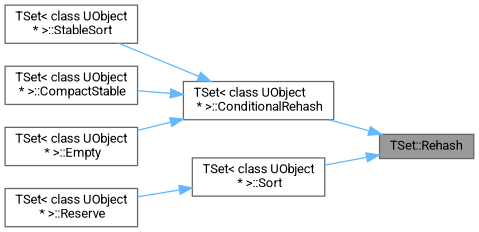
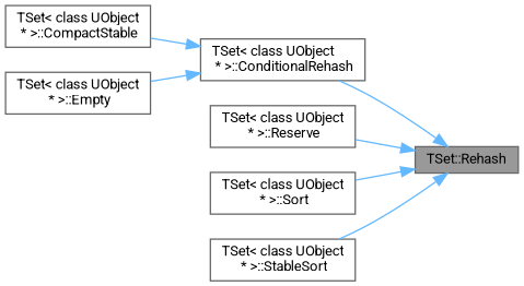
  digraph {
    fontname=Roboto
    rankdir=RL
    node [color=grey40 fillcolor=white fontname=Roboto fontsize=10 shape=box style=filled]
    edge [color=steelblue1 dir=back fontname=Roboto fontsize=10 labelfontname=Helvetica labelfontsize=10 style=solid]
    n1 [color=gray40 fillcolor=grey60 fontcolor=black height=0.2 label="TSet::Rehash" width=0.4]
    n2 [height=0.2 label="TSet\< class UObject\l * \>::ConditionalRehash" width=0.4]
    n3 [height=0.2 label="TSet\< class UObject\l * \>::Reserve" width=0.4]
    n4 [height=0.2 label="TSet\< class UObject\l * \>::Sort" width=0.4]
    n5 [height=0.2 label="TSet\< class UObject\l * \>::StableSort" width=0.4]
    n6 [height=0.2 label="TSet\< class UObject\l * \>::CompactStable" width=0.4]
    n7 [height=0.2 label="TSet\< class UObject\l * \>::Empty" width=0.4]
    n1 -> n2
-   n4 -> n3
+   n1 -> n3
    n1 -> n4
-   n2 -> n5
+   n1 -> n5
    n2 -> n6
    n2 -> n7
  }
